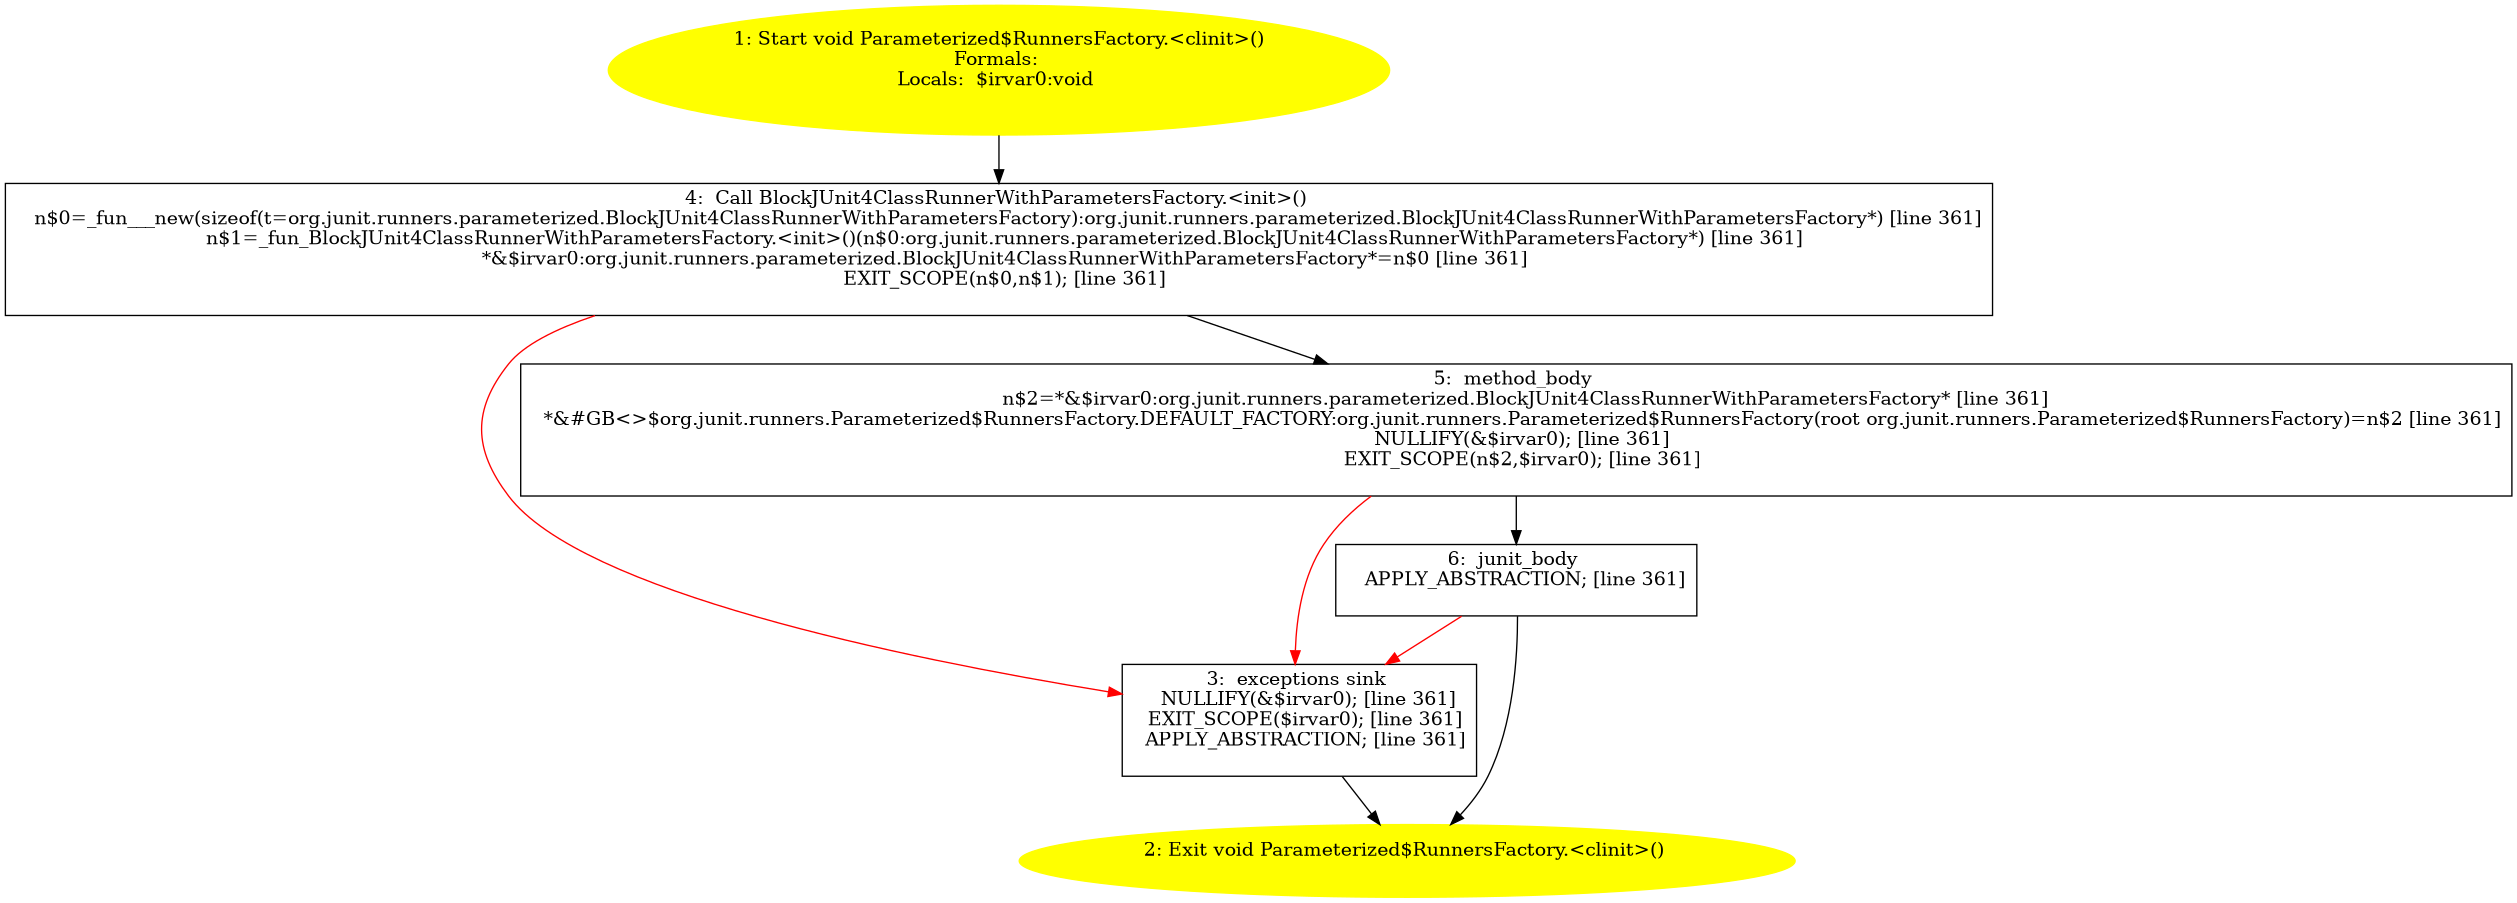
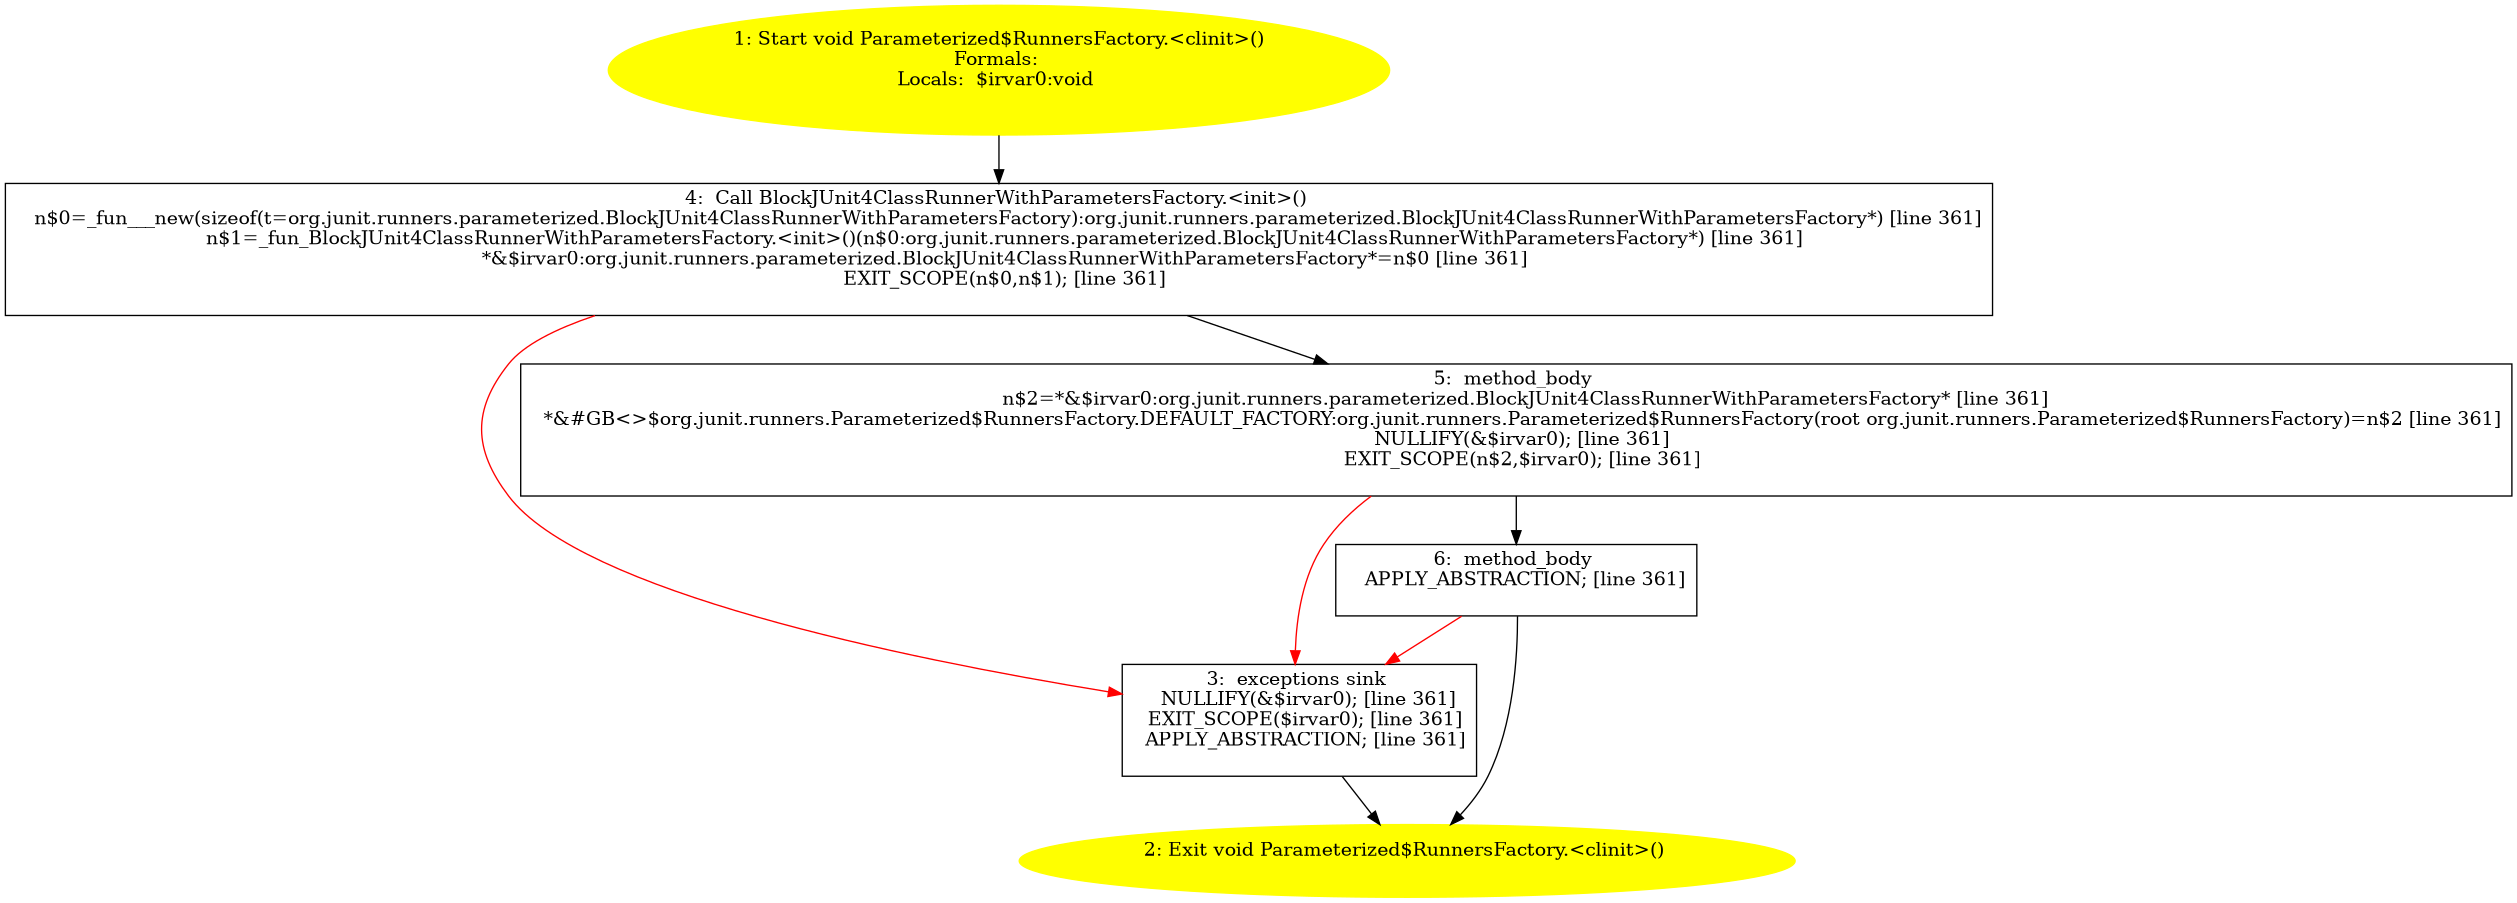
  digraph {
    node [shape=box]
    n1 [color=yellow label="1: Start void Parameterized$RunnersFactory.<clinit>()\nFormals: \nLocals:  $irvar0:void \n  " style=filled shape=""]
    n2 [label="4:  Call BlockJUnit4ClassRunnerWithParametersFactory.<init>() \n   n$0=_fun___new(sizeof(t=org.junit.runners.parameterized.BlockJUnit4ClassRunnerWithParametersFactory):org.junit.runners.parameterized.BlockJUnit4ClassRunnerWithParametersFactory*) [line 361]\n  n$1=_fun_BlockJUnit4ClassRunnerWithParametersFactory.<init>()(n$0:org.junit.runners.parameterized.BlockJUnit4ClassRunnerWithParametersFactory*) [line 361]\n  *&$irvar0:org.junit.runners.parameterized.BlockJUnit4ClassRunnerWithParametersFactory*=n$0 [line 361]\n  EXIT_SCOPE(n$0,n$1); [line 361]\n "]
    n3 [label="3:  exceptions sink \n   NULLIFY(&$irvar0); [line 361]\n  EXIT_SCOPE($irvar0); [line 361]\n  APPLY_ABSTRACTION; [line 361]\n "]
    n4 [label="5:  method_body \n   n$2=*&$irvar0:org.junit.runners.parameterized.BlockJUnit4ClassRunnerWithParametersFactory* [line 361]\n  *&#GB<>$org.junit.runners.Parameterized$RunnersFactory.DEFAULT_FACTORY:org.junit.runners.Parameterized$RunnersFactory(root org.junit.runners.Parameterized$RunnersFactory)=n$2 [line 361]\n  NULLIFY(&$irvar0); [line 361]\n  EXIT_SCOPE(n$2,$irvar0); [line 361]\n "]
    n5 [color=yellow label="2: Exit void Parameterized$RunnersFactory.<clinit>() \n  " style=filled shape=""]
-   n6 [label="6:  junit_body \n   APPLY_ABSTRACTION; [line 361]\n "]
+   n6 [label="6:  method_body \n   APPLY_ABSTRACTION; [line 361]\n "]
    n1 -> n2
    n2 -> n3 [color=red]
    n2 -> n4
    n3 -> n5
    n4 -> n3 [color=red]
    n4 -> n6
    n6 -> n3 [color=red]
    n6 -> n5
  }
